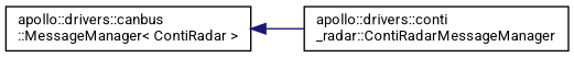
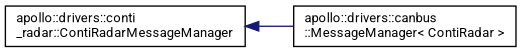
  digraph {
    rankdir=LR
    fontname=Roboto
    node [color=black fillcolor=white fontname=Roboto fontsize=10 shape=record style=filled]
    n1 [height=0.2 label="apollo::drivers::canbus\l::MessageManager\< ContiRadar \>" width=0.4]
    n2 [height=0.2 label="apollo::drivers::conti\l_radar::ContiRadarMessageManager" width=0.4]
-   n1 -> n2 [color=midnightblue dir=back fontname=Roboto fontsize=10 labelfontname=Helvetica labelfontsize=10 style=solid]
+   n2 -> n1 [color=midnightblue dir=back fontname=Roboto fontsize=10 labelfontname=Helvetica labelfontsize=10 style=solid]
  }
